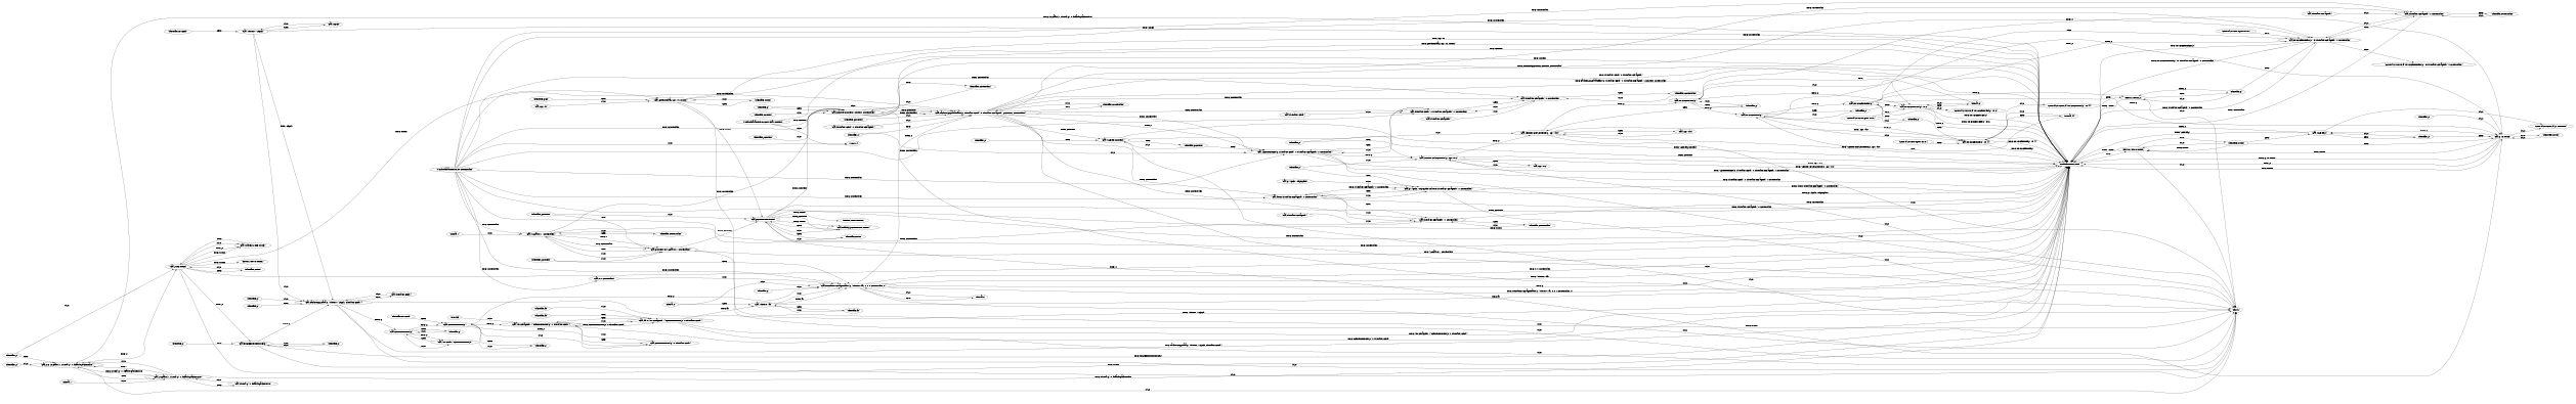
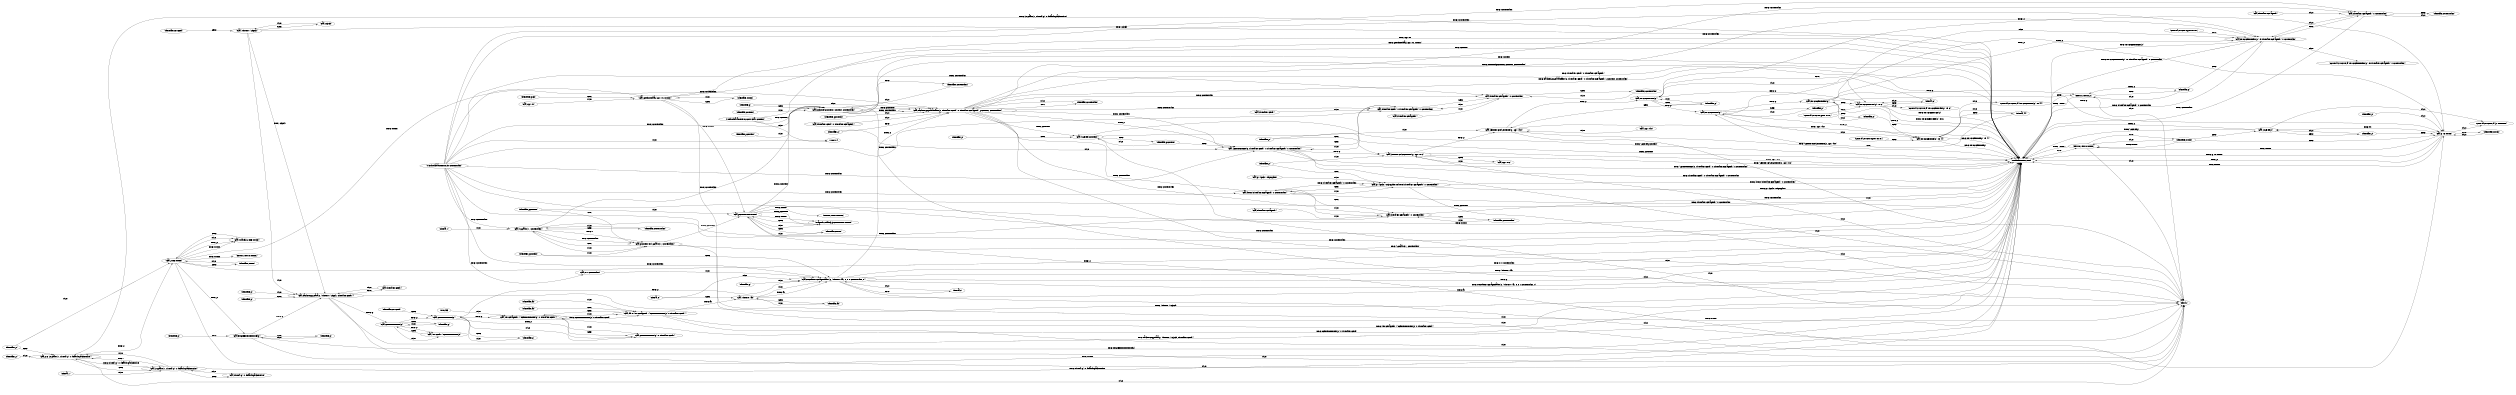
  digraph {
    fontname="DejaVu Serif"
    rankdir=LR
    node [fontname="DejaVu Serif"]
    edge [fontname="DejaVu Serif"]
    n1 [label="(Call,PacketCopyDataOffset(p, sizeof(IPV6Hdr) + sizeof(IPV6FragHdr), pcontent, content_len))"]
    n2 [label="(Call,SET_PKT_LEN(p, sizeof(IPV6Hdr) + sizeof(IPV6FragHdr) + content_len))"]
    n3 [label="(Call,IPV6_GET_PLEN(p) != sizeof(IPV6FragHdr) + content_len)"]
    n4 [label="(Call,sizeof(IPV6Hdr) + sizeof(IPV6FragHdr) + content_len)"]
    n5 [label="(Call,sizeof(IPV6FragHdr) + content_len)"]
    n6 [label="(Call,SCFree(pcontent))"]
    n7 [label="(Call,htons(sizeof(IPV6FragHdr) + content_len))"]
    n8 [label="(Call,sizeof(IPV6FragHdr) + content_len)"]
    n9 [label="(Call,sizeof(IPV6FragHdr) + content_len)"]
    n10 [label="(MethodReturn,RET)"]
    n11 [label="(Identifier,content_len)"]
    n12 [label="(Block,)"]
    n13 [label="(Call,SET_IPV6_SRC_ADDR(p, &p->src))"]
    n14 [label="(ControlStructure,if (IPV6_GET_PLEN(p) != sizeof(IPV6FragHdr) + content_len))"]
    n15 [label="(Identifier,content_len)"]
    n16 [label="(Identifier,pcontent)"]
    n17 [label="(Call,p->ip6h->s_ip6_plen = htons(sizeof(IPV6FragHdr) + content_len))"]
    n18 [label="(Identifier,content_len)"]
    n19 [label="(Identifier,content_len)"]
    n20 [label="(Return,return p;)"]
    n21 [label="(Return,return NULL;)"]
    n22 [label="(Call,DecodeIPV6FragHeader(p, (uint8_t *)fh, 8, 8 + content_len, 0))"]
    n23 [label="(Literal,0)"]
    n24 [label="(Call,GET_PKT_DATA(p))"]
    n25 [label="(Call,(IPV6FragHdr *)(GET_PKT_DATA(p) + sizeof(IPV6Hdr)))"]
    n26 [label="(Call,GET_PKT_DATA(p) + sizeof(IPV6Hdr))"]
    n27 [label="(Identifier,p)"]
    n28 [label="(Call,*fh = (IPV6FragHdr *)(GET_PKT_DATA(p) + sizeof(IPV6Hdr)))"]
    n29 [label="(Call,GET_PKT_DATA(p))"]
    n30 [label="(Identifier,p)"]
    n31 [label="(Call,(IPV6Hdr *)GET_PKT_DATA(p))"]
    n32 [label="(Call,PacketCopyData(p, (uint8_t *)&ip6h, sizeof(IPV6Hdr)))"]
    n33 [label="(Call,sizeof(IPV6Hdr))"]
    n34 [label="(Call,PACKET_INITIALIZE(p))"]
    n35 [label="(Identifier,p)"]
    n36 [label="(Call,p == NULL)"]
    n37 [label="(Call,gettimeofday(&p->ts, NULL))"]
    n38 [label="(Identifier,NULL)"]
    n39 [label="(Call,unlikely(p == NULL))"]
    n40 [label="(Return,return NULL;)"]
    n41 [label="(Call,pcontent == NULL)"]
    n42 [label="(Identifier,NULL)"]
    n43 [label="(Call,p = SCCalloc(1, sizeof(*p) + default_packet_size))"]
    n44 [label="(Call,SCCalloc(1, sizeof(*p) + default_packet_size))"]
    n45 [label="(Call,sizeof(*p) + default_packet_size)"]
    n46 [label="(Call,(uint8_t *)&ip6h)"]
    n47 [label="(Call,&ip6h)"]
    n48 [label="(Call,(uint8_t *)fh)"]
    n49 [label="(Identifier,fh)"]
    n50 [label="(MethodParameterIn,int content_len)"]
    n51 [label="(Call,memset(pcontent, content, content_len))"]
    n52 [label="(Call,SCCalloc(1, content_len))"]
    n53 [label="(Call,8 + content_len)"]
    1000104
    n55 [label="(Identifier,content_len)"]
    n56 [label="(Call,pcontent = SCCalloc(1, content_len))"]
    n57 [label="(Identifier,content_len)"]
    n58 [label="(Call,p != NULL)"]
-   n59 [label="(Call,unlikely(pcontent == NULL))"]
+   n59 [label="(FragHdr,unlikely(pcontent == NULL))"]
    n60 [label="(Identifier,NULL)"]
    n61 [label="(Return,return NULL;)"]
    n62 [label="(Call,SCFree(p))"]
    n63 [label="(Identifier,NULL)"]
    n64 [label="(ControlStructure,if (p != NULL))"]
    n65 [label="(MethodParameterIn,const char content)"]
    n66 [label="(Call,SET_IPV6_DST_ADDR(p, &p->dst))"]
    n67 [label="(Call,&p->src)"]
    n68 [label="(Call,IPV6_GET_VER(p))"]
    n69 [label="(Call,&p->dst)"]
    n70 [label="(Call,IPV6_GET_VER(p) != 6)"]
    n71 [label="(Call,IPV6_GET_NH(p))"]
    n72 [label="(Identifier,p)"]
    n73 [label="(Literal,6)"]
    n74 [label="(ControlStructure,if (IPV6_GET_VER(p) != 6))"]
    n75 [label="(Call,IPV6_GET_NH(p) != 44)"]
    n76 [label="(Call,IPV6_GET_PLEN(p))"]
    n77 [label="(Identifier,p)"]
    n78 [label="(Literal,44)"]
    n79 [label="(ControlStructure,if (IPV6_GET_NH(p) != 44))"]
    n80 [label="(Identifier,p)"]
    n81 [label="(Identifier,p)"]
    n82 [label="(Identifier,p)"]
    n83 [label="(Identifier,NULL)"]
    n84 [label="(Identifier,p)"]
    n85 [label="(Identifier,p)"]
    n86 [label="(Literal,8)"]
    n87 [label="(Identifier,pcontent)"]
    n88 [label="(Identifier,p)"]
    n89 [label="(Call,sizeof(IPV6FragHdr))"]
    n90 [label="(Identifier,IPV6Hdr)"]
    n91 [label="(Identifier,p)"]
    n92 [label="(Literal,1)"]
    n93 [label="(Identifier,p)"]
    n94 [label="(Identifier,pcontent)"]
    n95 [label="(Identifier,p)"]
    n96 [label="(Identifier,pcontent)"]
    n97 [label="(Identifier,p)"]
    n98 [label="(Identifier,content)"]
    n99 [label="(Literal,1)"]
    n100 [label="(Identifier,p)"]
    n101 [label="(ControlStructure,goto error;)"]
    n102 [label="(Identifier,fh)"]
    n103 [label="(Identifier,p)"]
    n104 [label="(ControlStructure,goto error;)"]
    n105 [label="(Call,&p->ts)"]
    n106 [label="(Identifier,ip6h)"]
    n107 [label="(Identifier,p)"]
    n108 [label="(Identifier,pcontent)"]
    n109 [label="(Call,sizeof(IPV6FragHdr))"]
    n110 [label="(Identifier,p)"]
    n111 [label="(Identifier,p)"]
    n112 [label="(Call,sizeof(IPV6Hdr))"]
    n113 [label="(Identifier,IPV6Hdr)"]
    n114 [label="(ControlStructure,goto error;)"]
    n115 [label="(Call,sizeof(IPV6Hdr) + sizeof(IPV6FragHdr))"]
    n116 [label="(Call,p->ip6h->s_ip6_plen)"]
    n117 [label="(Call,sizeof(IPV6FragHdr))"]
    n118 [label="(Identifier,fh)"]
    1000233
    n1 -> n2 [label="DDG: p"]
    n1 -> n2 [label="DDG: content_len"]
    n1 -> n3 [label="DDG: content_len"]
    n1 -> n4 [label="DDG: content_len"]
    n1 -> n5 [label="DDG: content_len"]
    n1 -> n6 [label="DDG: pcontent"]
    n1 -> n7 [label="DDG: content_len"]
    n1 -> n8 [label="DDG: content_len"]
    n1 -> n9 [label="DDG: content_len"]
    n1 -> n10 [label="DDG: PacketCopyDataOffset(p, sizeof(IPV6Hdr) + sizeof(IPV6FragHdr), pcontent, content_len)"]
    n1 -> n10 [label="DDG: sizeof(IPV6Hdr) + sizeof(IPV6FragHdr)"]
    n1 -> n11 [label="CFG: "]
    n1 -> n12 [label="AST: "]
    n2 -> n4 [label="CFG: "]
    n2 -> n10 [label="DDG: sizeof(IPV6Hdr) + sizeof(IPV6FragHdr) + content_len"]
    n2 -> n10 [label="DDG: SET_PKT_LEN(p, sizeof(IPV6Hdr) + sizeof(IPV6FragHdr) + content_len)"]
    n2 -> n12 [label="AST: "]
    n2 -> n13 [label="DDG: p"]
    n3 -> n9 [label="CFG: "]
    n3 -> n10 [label="DDG: IPV6_GET_PLEN(p)"]
    n3 -> n10 [label="DDG: IPV6_GET_PLEN(p) != sizeof(IPV6FragHdr) + content_len"]
    n3 -> n10 [label="DDG: sizeof(IPV6FragHdr) + content_len"]
    n3 -> n14 [label="AST: "]
    n4 -> n2 [label="AST: "]
    n4 -> n5 [label="CFG: "]
    n5 -> n4 [label="AST: "]
    n5 -> n15 [label="CFG: "]
    n6 -> n10 [label="DDG: SCFree(pcontent)"]
    n6 -> n10 [label="DDG: pcontent"]
    n6 -> n12 [label="AST: "]
    n6 -> n16 [label="CFG: "]
    n7 -> n8 [label="CFG: "]
    n7 -> n10 [label="DDG: sizeof(IPV6FragHdr) + content_len"]
    n7 -> n17 [label="AST: "]
    n7 -> n17 [label="DDG: sizeof(IPV6FragHdr) + content_len"]
    n8 -> n7 [label="AST: "]
    n8 -> n10 [label="DDG: content_len"]
    n8 -> n18 [label="CFG: "]
    n9 -> n3 [label="AST: "]
    n9 -> n10 [label="DDG: content_len"]
    n9 -> n19 [label="CFG: "]
    n10 -> n20 [label="CFG: "]
    n10 -> n21 [label="CFG: "]
    n11 -> n1 [label="AST: "]
    n13 -> n10 [label="DDG: &p->src"]
    n13 -> n10 [label="DDG: SET_IPV6_SRC_ADDR(p, &p->src)"]
    n13 -> n12 [label="AST: "]
    n13 -> n66 [label="DDG: p"]
    n13 -> n67 [label="CFG: "]
    n15 -> n5 [label="AST: "]
    n16 -> n2 [label="CFG: "]
    n16 -> n6 [label="AST: "]
    n17 -> n7 [label="CFG: "]
    n17 -> n10 [label="DDG: htons(sizeof(IPV6FragHdr) + content_len)"]
    n17 -> n10 [label="DDG: p->ip6h->s_ip6_plen"]
    n17 -> n12 [label="AST: "]
    n18 -> n8 [label="AST: "]
    n19 -> n9 [label="AST: "]
    n20 -> n10 [label="DDG: <RET>"]
    n20 -> n12 [label="AST: "]
    n20 -> n81 [label="CFG: "]
    n21 -> n10 [label="DDG: <RET>"]
    n21 -> n12 [label="AST: "]
    n21 -> n83 [label="CFG: "]
    n22 -> n1 [label="DDG: p"]
    n22 -> n10 [label="DDG: DecodeIPV6FragHeader(p, (uint8_t *)fh, 8, 8 + content_len, 0)"]
    n22 -> n10 [label="DDG: 8 + content_len"]
    n22 -> n10 [label="DDG: (uint8_t *)fh"]
    n22 -> n10 [label="DDG: p"]
    n22 -> n12 [label="AST: "]
    n22 -> n23 [label="CFG: "]
    n23 -> n22 [label="AST: "]
    n24 -> n22 [label="DDG: p"]
    n24 -> n25 [label="DDG: p"]
    n24 -> n26 [label="AST: "]
    n24 -> n26 [label="DDG: p"]
    n24 -> n27 [label="CFG: "]
    n25 -> n10 [label="DDG: GET_PKT_DATA(p) + sizeof(IPV6Hdr)"]
    n25 -> n26 [label="CFG: "]
    n25 -> n28 [label="AST: "]
    n25 -> n28 [label="DDG: GET_PKT_DATA(p) + sizeof(IPV6Hdr)"]
    n26 -> n25 [label="AST: "]
    n27 -> n24 [label="AST: "]
    n28 -> n10 [label="DDG: (IPV6FragHdr *)(GET_PKT_DATA(p) + sizeof(IPV6Hdr))"]
    n28 -> n12 [label="AST: "]
    n28 -> n25 [label="CFG: "]
    n28 -> n48 [label="DDG: fh"]
    n29 -> n24 [label="DDG: p"]
    n29 -> n30 [label="CFG: "]
    n29 -> n31 [label="AST: "]
    n29 -> n31 [label="DDG: p"]
    n30 -> n29 [label="AST: "]
    n31 -> n29 [label="CFG: "]
    n32 -> n10 [label="DDG: (uint8_t *)&ip6h"]
    n32 -> n10 [label="DDG: PacketCopyData(p, (uint8_t *)&ip6h, sizeof(IPV6Hdr))"]
    n32 -> n12 [label="AST: "]
    n32 -> n29 [label="DDG: p"]
    n32 -> n33 [label="CFG: "]
    n33 -> n32 [label="AST: "]
    n34 -> n10 [label="DDG: PACKET_INITIALIZE(p)"]
    n34 -> n12 [label="AST: "]
    n34 -> n32 [label="DDG: p"]
    n34 -> n35 [label="CFG: "]
    n35 -> n34 [label="AST: "]
    n36 -> n10 [label="DDG: p"]
    n36 -> n10 [label="DDG: NULL"]
    n36 -> n34 [label="DDG: p"]
    n36 -> n37 [label="DDG: NULL"]
    n36 -> n38 [label="CFG: "]
    n36 -> n39 [label="AST: "]
    n36 -> n39 [label="DDG: p"]
    n36 -> n39 [label="DDG: NULL"]
    n36 -> n40 [label="DDG: NULL"]
    n37 -> n10 [label="DDG: gettimeofday(&p->ts, NULL)"]
    n37 -> n10 [label="DDG: &p->ts"]
    n37 -> n12 [label="AST: "]
    n37 -> n41 [label="DDG: NULL"]
    n37 -> n42 [label="CFG: "]
    n38 -> n36 [label="AST: "]
    n39 -> n36 [label="CFG: "]
    n41 -> n10 [label="DDG: pcontent"]
    n41 -> n10 [label="DDG: NULL"]
    n41 -> n51 [label="DDG: pcontent"]
    n41 -> n58 [label="DDG: NULL"]
    n41 -> n59 [label="AST: "]
    n41 -> n59 [label="DDG: pcontent"]
    n41 -> n59 [label="DDG: NULL"]
    n41 -> n60 [label="CFG: "]
    n41 -> n61 [label="DDG: NULL"]
    n42 -> n37 [label="AST: "]
    n43 -> n10 [label="DDG: SCCalloc(1, sizeof(*p) + default_packet_size)"]
    n43 -> n12 [label="AST: "]
    n43 -> n36 [label="DDG: p"]
    n43 -> n44 [label="CFG: "]
    n44 -> n10 [label="DDG: sizeof(*p) + default_packet_size"]
    n44 -> n43 [label="AST: "]
    n44 -> n43 [label="DDG: 1"]
    n44 -> n43 [label="DDG: sizeof(*p) + default_packet_size"]
    n44 -> n45 [label="CFG: "]
    n45 -> n44 [label="AST: "]
    n46 -> n10 [label="DDG: &ip6h"]
    n46 -> n32 [label="AST: "]
    n46 -> n32 [label="DDG: &ip6h"]
    n46 -> n47 [label="CFG: "]
    n47 -> n46 [label="AST: "]
    n48 -> n10 [label="DDG: fh"]
    n48 -> n22 [label="AST: "]
    n48 -> n22 [label="DDG: fh"]
    n48 -> n49 [label="CFG: "]
    n49 -> n48 [label="AST: "]
    n50 -> n1 [label="DDG: content_len"]
    n50 -> n2 [label="DDG: content_len"]
    n50 -> n3 [label="DDG: content_len"]
    n50 -> n4 [label="DDG: content_len"]
    n50 -> n5 [label="DDG: content_len"]
    n50 -> n7 [label="DDG: content_len"]
    n50 -> n8 [label="DDG: content_len"]
    n50 -> n9 [label="DDG: content_len"]
    n50 -> n10 [label="DDG: content_len"]
    n50 -> n22 [label="DDG: content_len"]
    n50 -> n51 [label="DDG: content_len"]
    n50 -> n52 [label="DDG: content_len"]
    n50 -> n53 [label="DDG: content_len"]
    n50 -> 1000104 [label="AST: "]
    n51 -> n1 [label="DDG: pcontent"]
    n51 -> n1 [label="DDG: content_len"]
    n51 -> n10 [label="DDG: memset(pcontent, content, content_len)"]
    n51 -> n10 [label="DDG: content"]
    n51 -> n12 [label="AST: "]
    n51 -> n55 [label="CFG: "]
    n52 -> n10 [label="DDG: content_len"]
    n52 -> n51 [label="DDG: content_len"]
    n52 -> n56 [label="AST: "]
    n52 -> n56 [label="DDG: 1"]
    n52 -> n56 [label="DDG: content_len"]
    n52 -> n57 [label="CFG: "]
    n53 -> n22 [label="AST: "]
    n55 -> n51 [label="AST: "]
    n56 -> n10 [label="DDG: SCCalloc(1, content_len)"]
    n56 -> n12 [label="AST: "]
    n56 -> n41 [label="DDG: pcontent"]
    n56 -> n52 [label="CFG: "]
    n57 -> n52 [label="AST: "]
    n58 -> n10 [label="DDG: p != NULL"]
    n58 -> n10 [label="DDG: p"]
    n58 -> n10 [label="DDG: NULL"]
    n58 -> n21 [label="DDG: NULL"]
-   n58 -> n62 [label="DDG: p"]
+   n58 -> n62 [label="DDG: fh"]
    n58 -> n63 [label="CFG: "]
    n58 -> n64 [label="AST: "]
    n59 -> n41 [label="CFG: "]
    n60 -> n41 [label="AST: "]
    n62 -> n10 [label="DDG: p"]
    n62 -> n10 [label="DDG: SCFree(p)"]
    n62 -> n64 [label="AST: "]
    n62 -> n82 [label="CFG: "]
    n63 -> n58 [label="AST: "]
    n65 -> n10 [label="DDG: content"]
    n65 -> n51 [label="DDG: content"]
    n65 -> 1000104 [label="AST: "]
    n66 -> n10 [label="DDG: &p->dst"]
    n66 -> n10 [label="DDG: SET_IPV6_DST_ADDR(p, &p->dst)"]
    n66 -> n12 [label="AST: "]
    n66 -> n68 [label="DDG: p"]
-   n66 -> n69 [label="CFG: "]
    n67 -> n13 [label="AST: "]
    n68 -> n58 [label="DDG: p"]
    n68 -> n70 [label="AST: "]
    n68 -> n70 [label="DDG: p"]
    n68 -> n71 [label="DDG: p"]
    n68 -> n72 [label="CFG: "]
    n69 -> n66 [label="AST: "]
    n70 -> n10 [label="DDG: IPV6_GET_VER(p)"]
    n70 -> n10 [label="DDG: IPV6_GET_VER(p) != 6"]
    n70 -> n73 [label="CFG: "]
    n70 -> n74 [label="AST: "]
    n71 -> n58 [label="DDG: p"]
    n71 -> n75 [label="AST: "]
    n71 -> n75 [label="DDG: p"]
    n71 -> n76 [label="DDG: p"]
    n71 -> n77 [label="CFG: "]
    n72 -> n66 [label="CFG: "]
    n72 -> n68 [label="AST: "]
    n73 -> n68 [label="CFG: "]
    n73 -> n70 [label="AST: "]
    n75 -> n10 [label="DDG: IPV6_GET_NH(p) != 44"]
    n75 -> n10 [label="DDG: IPV6_GET_NH(p)"]
    n75 -> n78 [label="CFG: "]
    n75 -> n79 [label="AST: "]
    n76 -> n3 [label="AST: "]
    n76 -> n3 [label="DDG: p"]
    n76 -> n10 [label="DDG: p"]
    n76 -> n20 [label="DDG: p"]
    n76 -> n58 [label="DDG: p"]
    n76 -> n80 [label="CFG: "]
    n77 -> n70 [label="CFG: "]
    n77 -> n71 [label="AST: "]
    n78 -> n71 [label="CFG: "]
    n78 -> n75 [label="AST: "]
    n80 -> n75 [label="CFG: "]
    n80 -> n76 [label="AST: "]
    n81 -> n3 [label="CFG: "]
    n81 -> n20 [label="AST: "]
    n81 -> n20 [label="DDG: p"]
    n82 -> n58 [label="CFG: "]
    n82 -> n62 [label="AST: "]
    n83 -> n21 [label="AST: "]
    n83 -> n21 [label="DDG: NULL"]
    n83 -> n58 [label="CFG: "]
    n83 -> n62 [label="CFG: "]
    n84 -> n6 [label="CFG: "]
    n85 -> n1 [label="AST: "]
    n85 -> n51 [label="CFG: "]
    n86 -> n22 [label="AST: "]
    n86 -> n48 [label="CFG: "]
    n87 -> n22 [label="CFG: "]
    n87 -> n56 [label="AST: "]
    n88 -> n13 [label="AST: "]
    n88 -> n17 [label="CFG: "]
    n89 -> n9 [label="AST: "]
    n90 -> n46 [label="CFG: "]
    n91 -> n34 [label="CFG: "]
    n92 -> n44 [label="AST: "]
    n93 -> n36 [label="AST: "]
    n93 -> n43 [label="CFG: "]
    n94 -> n51 [label="AST: "]
    n95 -> n43 [label="AST: "]
    n96 -> n41 [label="AST: "]
    n96 -> n56 [label="CFG: "]
    n97 -> n1 [label="CFG: "]
    n97 -> n2 [label="AST: "]
    n98 -> n51 [label="AST: "]
    n99 -> n52 [label="AST: "]
    n100 -> n22 [label="AST: "]
    n101 -> n3 [label="CFG: "]
    n102 -> n28 [label="CFG: "]
    n103 -> n32 [label="AST: "]
    n104 -> n75 [label="CFG: "]
    n105 -> n37 [label="AST: "]
    n106 -> n37 [label="CFG: "]
    n107 -> n32 [label="CFG: "]
    n108 -> n1 [label="AST: "]
    n109 -> n8 [label="AST: "]
    n110 -> n13 [label="CFG: "]
    n110 -> n66 [label="AST: "]
    n111 -> n58 [label="AST: "]
    n112 -> n4 [label="AST: "]
    n113 -> n24 [label="CFG: "]
    n114 -> n70 [label="CFG: "]
    n115 -> n1 [label="AST: "]
    n116 -> n17 [label="AST: "]
    n117 -> n5 [label="AST: "]
    n118 -> n28 [label="AST: "]
    1000233 -> n25 [label="AST: "]
  }
